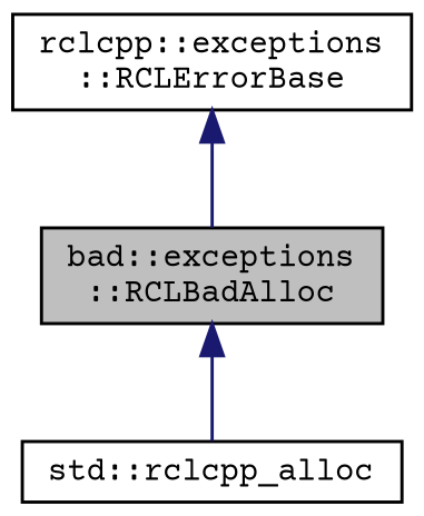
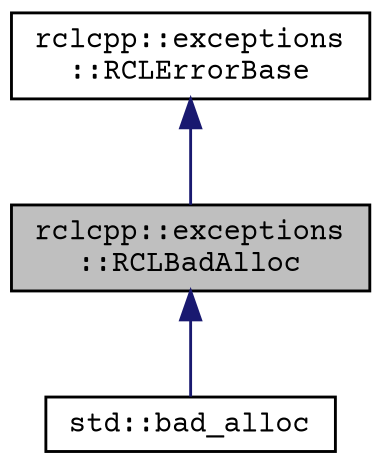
  digraph {
    fontname="Courier Prime"
    node [color=black fillcolor=white fontname="Courier Prime" fontsize=10 shape=record style=filled]
    edge [color=midnightblue dir=back fontname="Courier Prime" fontsize=10 labelfontname=Helvetica labelfontsize=10 style=solid]
-   n1 [fillcolor=grey75 fontcolor=black height=0.2 label="bad::exceptions\l::RCLBadAlloc" width=0.4]
-   n2 [height=0.2 label="std::rclcpp_alloc" width=0.4]
+   n1 [fillcolor=grey75 fontcolor=black height=0.2 label="rclcpp::exceptions\l::RCLBadAlloc" width=0.4]
+   n2 [height=0.2 label="std::bad_alloc" width=0.4]
    n3 [height=0.2 label="rclcpp::exceptions\l::RCLErrorBase" width=0.4]
    n1 -> n2
    n3 -> n1
  }
